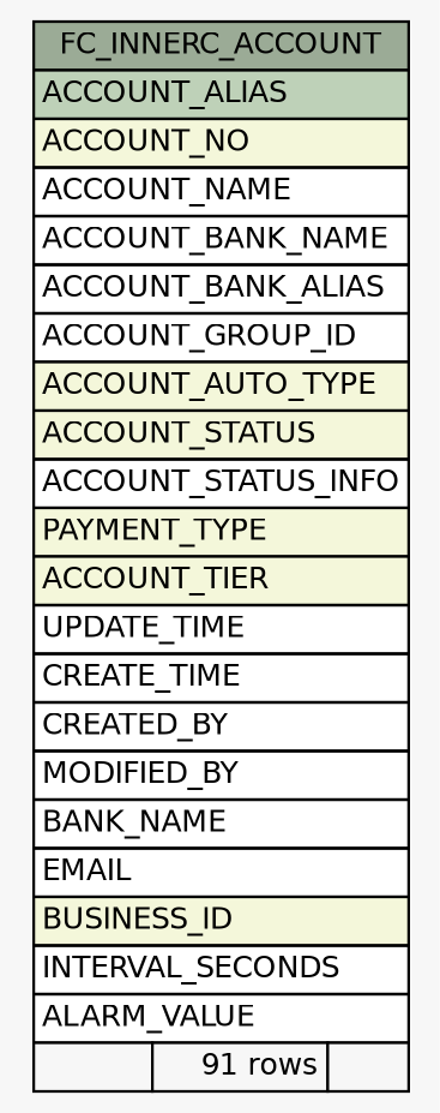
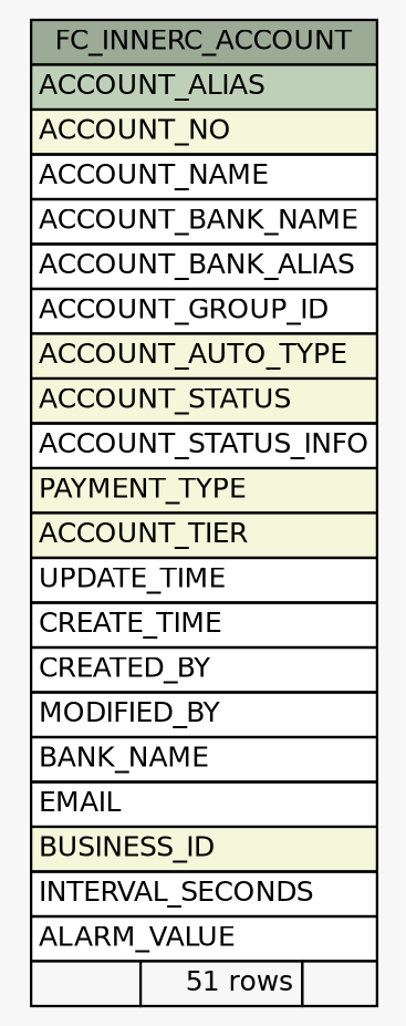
  digraph {
    bgcolor="#f7f7f7"
    fontname=Helvetica
    fontsize=11
    nodesep=0.18
    rankdir=RL
    ranksep=0.46
-   n1 [fontname=Helvetica fontsize=11 label=<     <TABLE BORDER="0" CELLBORDER="1" CELLSPACING="0" BGCOLOR="#ffffff">       <TR><TD COLSPAN="3" BGCOLOR="#9bab96" ALIGN="CENTER">FC_INNERC_ACCOUNT</TD></TR>       <TR><TD PORT="ACCOUNT_ALIAS" COLSPAN="3" BGCOLOR="#bed1b8" ALIGN="LEFT">ACCOUNT_ALIAS</TD></TR>       <TR><TD PORT="ACCOUNT_NO" COLSPAN="3" BGCOLOR="#f4f7da" ALIGN="LEFT">ACCOUNT_NO</TD></TR>       <TR><TD PORT="ACCOUNT_NAME" COLSPAN="3" ALIGN="LEFT">ACCOUNT_NAME</TD></TR>       <TR><TD PORT="ACCOUNT_BANK_NAME" COLSPAN="3" ALIGN="LEFT">ACCOUNT_BANK_NAME</TD></TR>       <TR><TD PORT="ACCOUNT_BANK_ALIAS" COLSPAN="3" ALIGN="LEFT">ACCOUNT_BANK_ALIAS</TD></TR>       <TR><TD PORT="ACCOUNT_GROUP_ID" COLSPAN="3" ALIGN="LEFT">ACCOUNT_GROUP_ID</TD></TR>       <TR><TD PORT="ACCOUNT_AUTO_TYPE" COLSPAN="3" BGCOLOR="#f4f7da" ALIGN="LEFT">ACCOUNT_AUTO_TYPE</TD></TR>       <TR><TD PORT="ACCOUNT_STATUS" COLSPAN="3" BGCOLOR="#f4f7da" ALIGN="LEFT">ACCOUNT_STATUS</TD></TR>       <TR><TD PORT="ACCOUNT_STATUS_INFO" COLSPAN="3" ALIGN="LEFT">ACCOUNT_STATUS_INFO</TD></TR>       <TR><TD PORT="PAYMENT_TYPE" COLSPAN="3" BGCOLOR="#f4f7da" ALIGN="LEFT">PAYMENT_TYPE</TD></TR>       <TR><TD PORT="ACCOUNT_TIER" COLSPAN="3" BGCOLOR="#f4f7da" ALIGN="LEFT">ACCOUNT_TIER</TD></TR>       <TR><TD PORT="UPDATE_TIME" COLSPAN="3" ALIGN="LEFT">UPDATE_TIME</TD></TR>       <TR><TD PORT="CREATE_TIME" COLSPAN="3" ALIGN="LEFT">CREATE_TIME</TD></TR>       <TR><TD PORT="CREATED_BY" COLSPAN="3" ALIGN="LEFT">CREATED_BY</TD></TR>       <TR><TD PORT="MODIFIED_BY" COLSPAN="3" ALIGN="LEFT">MODIFIED_BY</TD></TR>       <TR><TD PORT="BANK_NAME" COLSPAN="3" ALIGN="LEFT">BANK_NAME</TD></TR>       <TR><TD PORT="EMAIL" COLSPAN="3" ALIGN="LEFT">EMAIL</TD></TR>       <TR><TD PORT="BUSINESS_ID" COLSPAN="3" BGCOLOR="#f4f7da" ALIGN="LEFT">BUSINESS_ID</TD></TR>       <TR><TD PORT="INTERVAL_SECONDS" COLSPAN="3" ALIGN="LEFT">INTERVAL_SECONDS</TD></TR>       <TR><TD PORT="ALARM_VALUE" COLSPAN="3" ALIGN="LEFT">ALARM_VALUE</TD></TR>       <TR><TD ALIGN="LEFT" BGCOLOR="#f7f7f7">  </TD><TD ALIGN="RIGHT" BGCOLOR="#f7f7f7">91 rows</TD><TD ALIGN="RIGHT" BGCOLOR="#f7f7f7">  </TD></TR>     </TABLE>> shape=plaintext]
+   n1 [fontname=Helvetica fontsize=11 label=<     <TABLE BORDER="0" CELLBORDER="1" CELLSPACING="0" BGCOLOR="#ffffff">       <TR><TD COLSPAN="3" BGCOLOR="#9bab96" ALIGN="CENTER">FC_INNERC_ACCOUNT</TD></TR>       <TR><TD PORT="ACCOUNT_ALIAS" COLSPAN="3" BGCOLOR="#bed1b8" ALIGN="LEFT">ACCOUNT_ALIAS</TD></TR>       <TR><TD PORT="ACCOUNT_NO" COLSPAN="3" BGCOLOR="#f4f7da" ALIGN="LEFT">ACCOUNT_NO</TD></TR>       <TR><TD PORT="ACCOUNT_NAME" COLSPAN="3" ALIGN="LEFT">ACCOUNT_NAME</TD></TR>       <TR><TD PORT="ACCOUNT_BANK_NAME" COLSPAN="3" ALIGN="LEFT">ACCOUNT_BANK_NAME</TD></TR>       <TR><TD PORT="ACCOUNT_BANK_ALIAS" COLSPAN="3" ALIGN="LEFT">ACCOUNT_BANK_ALIAS</TD></TR>       <TR><TD PORT="ACCOUNT_GROUP_ID" COLSPAN="3" ALIGN="LEFT">ACCOUNT_GROUP_ID</TD></TR>       <TR><TD PORT="ACCOUNT_AUTO_TYPE" COLSPAN="3" BGCOLOR="#f4f7da" ALIGN="LEFT">ACCOUNT_AUTO_TYPE</TD></TR>       <TR><TD PORT="ACCOUNT_STATUS" COLSPAN="3" BGCOLOR="#f4f7da" ALIGN="LEFT">ACCOUNT_STATUS</TD></TR>       <TR><TD PORT="ACCOUNT_STATUS_INFO" COLSPAN="3" ALIGN="LEFT">ACCOUNT_STATUS_INFO</TD></TR>       <TR><TD PORT="PAYMENT_TYPE" COLSPAN="3" BGCOLOR="#f4f7da" ALIGN="LEFT">PAYMENT_TYPE</TD></TR>       <TR><TD PORT="ACCOUNT_TIER" COLSPAN="3" BGCOLOR="#f4f7da" ALIGN="LEFT">ACCOUNT_TIER</TD></TR>       <TR><TD PORT="UPDATE_TIME" COLSPAN="3" ALIGN="LEFT">UPDATE_TIME</TD></TR>       <TR><TD PORT="CREATE_TIME" COLSPAN="3" ALIGN="LEFT">CREATE_TIME</TD></TR>       <TR><TD PORT="CREATED_BY" COLSPAN="3" ALIGN="LEFT">CREATED_BY</TD></TR>       <TR><TD PORT="MODIFIED_BY" COLSPAN="3" ALIGN="LEFT">MODIFIED_BY</TD></TR>       <TR><TD PORT="BANK_NAME" COLSPAN="3" ALIGN="LEFT">BANK_NAME</TD></TR>       <TR><TD PORT="EMAIL" COLSPAN="3" ALIGN="LEFT">EMAIL</TD></TR>       <TR><TD PORT="BUSINESS_ID" COLSPAN="3" BGCOLOR="#f4f7da" ALIGN="LEFT">BUSINESS_ID</TD></TR>       <TR><TD PORT="INTERVAL_SECONDS" COLSPAN="3" ALIGN="LEFT">INTERVAL_SECONDS</TD></TR>       <TR><TD PORT="ALARM_VALUE" COLSPAN="3" ALIGN="LEFT">ALARM_VALUE</TD></TR>       <TR><TD ALIGN="LEFT" BGCOLOR="#f7f7f7">  </TD><TD ALIGN="RIGHT" BGCOLOR="#f7f7f7">51 rows</TD><TD ALIGN="RIGHT" BGCOLOR="#f7f7f7">  </TD></TR>     </TABLE>> shape=plaintext]
  }
